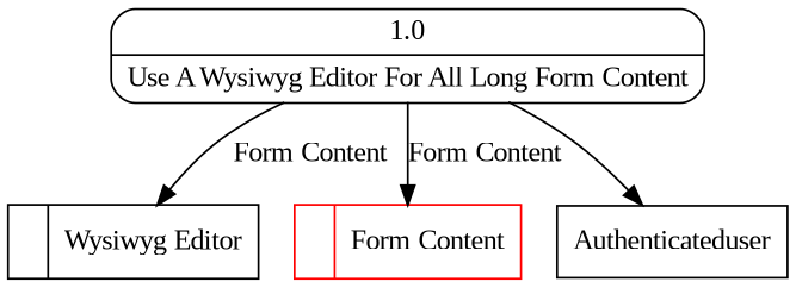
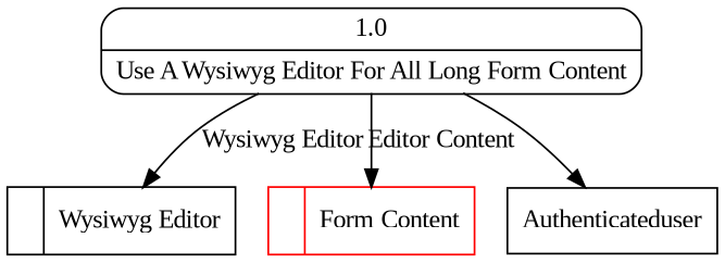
  digraph {
    fontname="Liberation Serif"
    node [fontname="Liberation Serif" shape=record]
    edge [fontname="Liberation Serif"]
    n1 [label="<f0>  |<f1> Wysiwyg Editor "]
    n2 [color=red label="<f0>  |<f1> Form Content "]
    n3 [label=Authenticateduser shape=box]
    n4 [label="{<f0> 1.0|<f1> Use A Wysiwyg Editor For All Long Form Content }" shape=Mrecord]
-   n4 -> n1 [label="Form Content"]
-   n4 -> n2 [label="Form Content"]
+   n4 -> n1 [label="Wysiwyg Editor"]
+   n4 -> n2 [label="Editor Content"]
    n4 -> n3
  }
